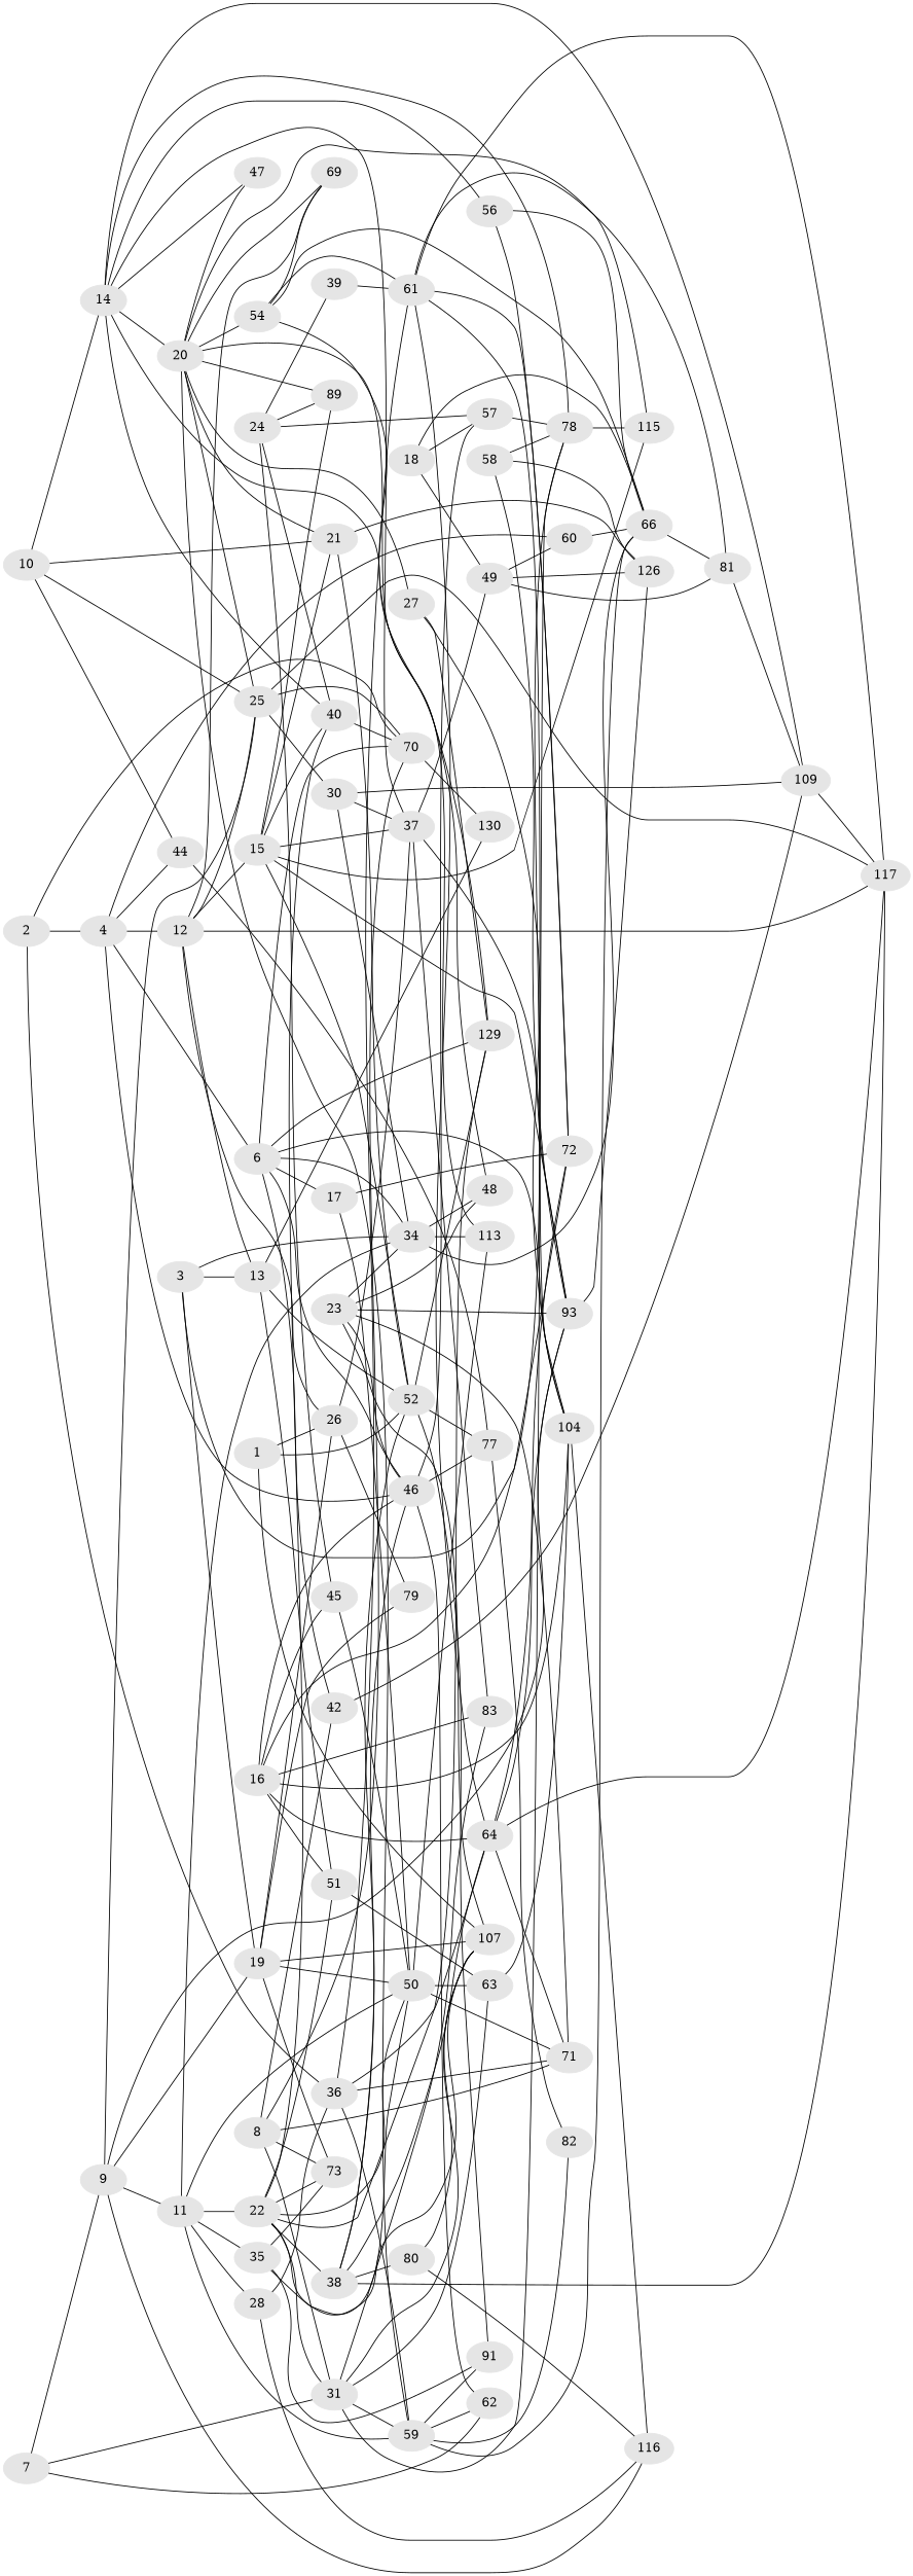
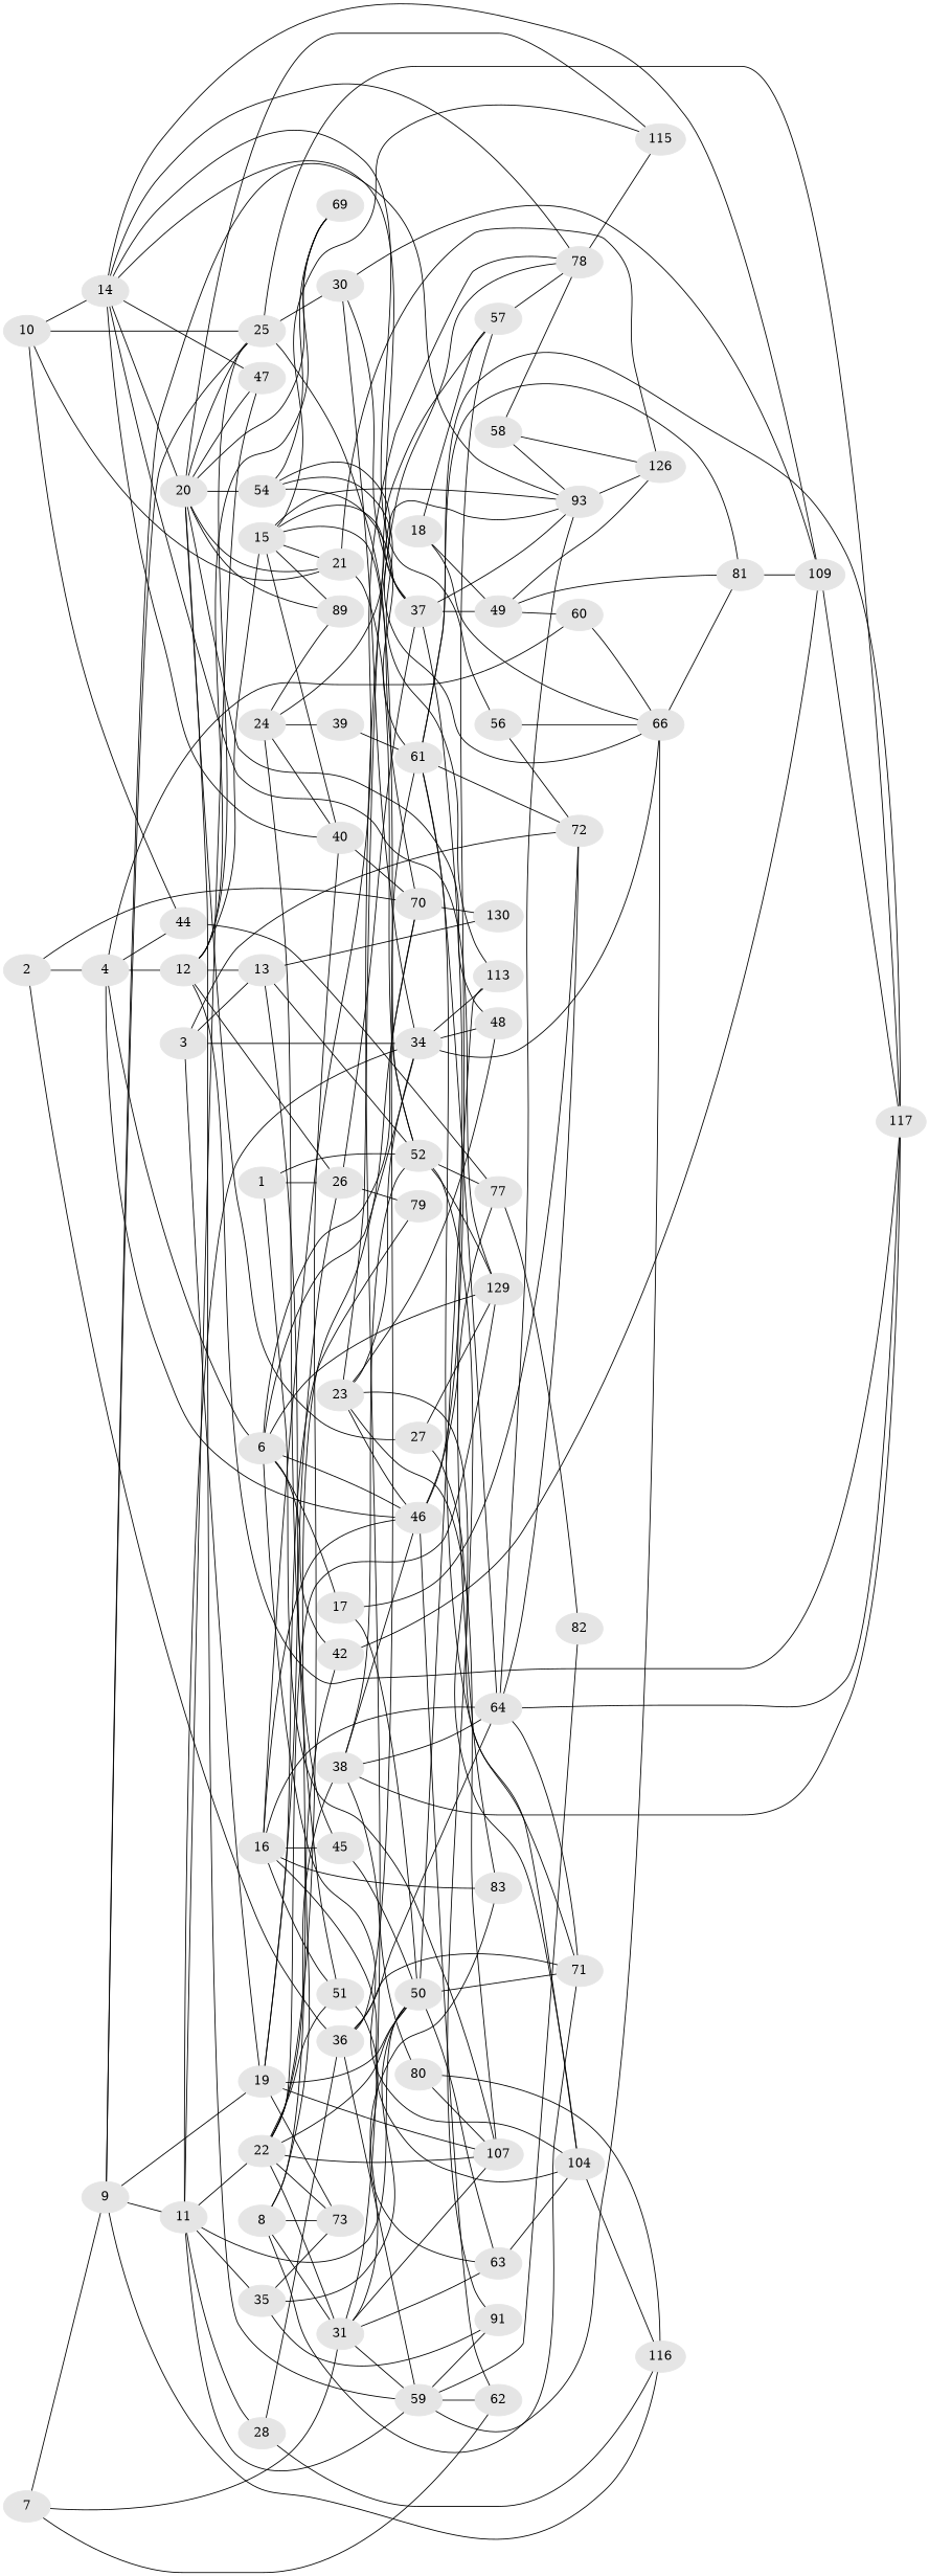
  graph {
    rankdir=LR
    node [color=gray90 style=filled]
    26 [super="+43"]
    37
    79
    1
    52 [super="+94"]
    107 [super="+114"]
    129 [super="+133"]
    91
    77
    2 [super="+67"]
    4 [super="+86"]
    36 [super="+96"]
    70 [super="+95"]
    6 [super="+118"]
    12 [super="+55"]
    44 [super="+53"]
    46 [super="+97"]
    60
    71 [super="+111"]
    59 [super="+90"]
    64 [super="+74"]
    61 [super="+68"]
    130
    3 [super="+119"]
    13
    19 [super="+128"]
    34 [super="+127"]
    72 [super="+122"]
    51 [super="+110"]
    73 [super="+100"]
    50 [super="+101"]
    66 [super="+85"]
    48
    113
    17
    42 [super="+88"]
    104 [super="+120"]
    25 [super="+121"]
    15 [super="+29"]
    69
    117 [super="+124"]
    62
    57
    10 [super="+84"]
    14 [super="+108"]
    21 [super="+132"]
    109 [super="+125"]
    116
    9 [super="+123"]
    11 [super="+33"]
    93 [super="+106"]
    7
    31 [super="+76"]
    78 [super="+87"]
    83
    63 [super="+103"]
    8 [super="+131"]
    22 [super="+32"]
    28
    35
    47
    30
    126
    20 [super="+41"]
    40 [super="+112"]
    56
    38 [super="+102"]
    82
    89
    115
    27
    54 [super="+105"]
    49 [super="+65"]
    16 [super="+99"]
    45
    81 [super="+98"]
    18
    80
    23 [super="+75"]
    24 [super="+92"]
    39
    58
    26 -- 37
    26 -- 79
    37 -- 93
    37 -- 83
    37 -- 49
    1 -- 26
    1 -- 52
    1 -- 107
    52 -- 129
    52 -- 91
    52 -- 77
    77 -- 82
    2 -- 4
    2 -- 36
    2 -- 70
    4 -- 6
    4 -- 12
    4 -- 44
    4 -- 46
    4 -- 60
    36 -- 71
    36 -- 59
    36 -- 64
    36 -- 61
    70 -- 130
    6 -- 129
    6 -- 70
    6 -- 46
    6 -- 34 [weight=2]
    6 -- 17
    6 -- 42
    6 -- 104
    12 -- 26
    12 -- 13
    12 -- 25
    12 -- 15
    12 -- 69
    12 -- 117
    44 -- 77
    46 -- 77
    46 -- 62
    46 -- 57
    60 -- 66
    59 -- 91
    59 -- 66
    59 -- 62
    59 -- 82
    64 -- 71
    64 -- 72
    64 -- 117
    64 -- 93
    61 -- 64
    61 -- 72
    61 -- 104
    61 -- 117
    61 -- 81
    3 -- 13
    3 -- 19
    3 -- 34 [weight=2]
    3 -- 72
    13 -- 52
    13 -- 130
    13 -- 51
    19 -- 26
    19 -- 79
    19 -- 107
    19 -- 73
    19 -- 50
    34 -- 66
    34 -- 48
    34 -- 113
    51 -- 63
    50 -- 71
    50 -- 113
    50 -- 63
    66 -- 81
    17 -- 72
    17 -- 50
    42 -- 109
    104 -- 116
    25 -- 70
    25 -- 117
    25 -- 30
    15 -- 37
    15 -- 52
    15 -- 21
    15 -- 93
    15 -- 40
    15 -- 89
    15 -- 115
    57 -- 78
    10 -- 44
    10 -- 25
    10 -- 14 [weight=2]
    10 -- 21
    14 -- 37
    14 -- 129
    14 -- 109
    14 -- 78
    14 -- 47
    14 -- 20
    14 -- 40
    14 -- 56
    21 -- 52
    21 -- 126
    109 -- 117
    9 -- 19
    9 -- 25
    9 -- 116
    9 -- 11
    9 -- 93
    11 -- 59
    11 -- 34
    11 -- 50
    11 -- 22
    11 -- 28
    11 -- 35
+   11 -- 47
    93 -- 126
    7 -- 62
    7 -- 9
    7 -- 31
    31 -- 107
    31 -- 59
    31 -- 78
    31 -- 83
    31 -- 63
    78 -- 115
    63 -- 104
    8 -- 70
    8 -- 71 [weight=2]
    8 -- 73
    8 -- 42 [weight=2]
    8 -- 31
    22 -- 107 [weight=2]
    22 -- 129
    22 -- 51
    22 -- 73
    22 -- 50
    22 -- 31
    22 -- 40
    22 -- 38
    28 -- 36 [weight=2]
    28 -- 116
    35 -- 91
    35 -- 73
    35 -- 50
    30 -- 37
    30 -- 34
    30 -- 109
    20 -- 59
    20 -- 48
    20 -- 25
    20 -- 69
    20 -- 21
    20 -- 47
    20 -- 89
    20 -- 115
    20 -- 27
    20 -- 54
    40 -- 70
    56 -- 72
    56 -- 66
    38 -- 52
    38 -- 46
    38 -- 64
    38 -- 117
    38 -- 80
    27 -- 129
    27 -- 104
    54 -- 61
    54 -- 66
    54 -- 113
    54 -- 69
    49 -- 60
    49 -- 126
    49 -- 81
    16 -- 46
    16 -- 64
    16 -- 51
    16 -- 104
    16 -- 78
    16 -- 83
    16 -- 45
    45 -- 50
    81 -- 109
    18 -- 66
    18 -- 57
    18 -- 49
    80 -- 107
    80 -- 116
    23 -- 107
    23 -- 46
    23 -- 71
    23 -- 34
    23 -- 48
    23 -- 93
    24 -- 57
    24 -- 40
    24 -- 89
    24 -- 45
    24 -- 39
    39 -- 61
    58 -- 93
    58 -- 78
    58 -- 126
  }
